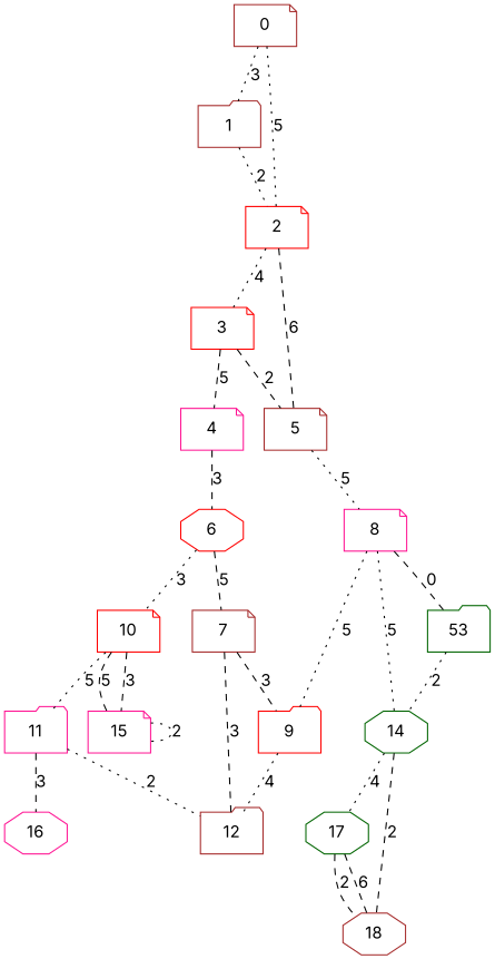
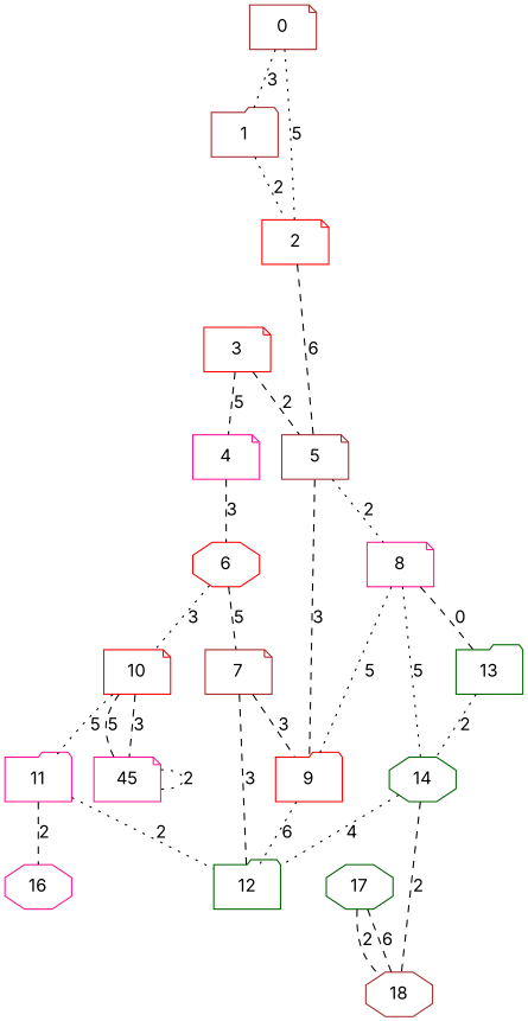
  graph {
    fontname=Inter
    node [color=brown fontname=Inter shape=note weight=1]
    edge [fontname=Inter style=dashed]
    1 [shape=folder]
    0
    2 [color=red]
    3 [color=red]
    5
    4 [color=deeppink]
    8 [color=deeppink]
    9 [color=red shape=folder]
    6 [color=red shape=octagon]
    7
    10 [color=red]
-   12 [shape=folder]
-   13 [color=darkgreen shape=folder label=53]
+   12 [color=darkgreen shape=folder]
+   13 [color=darkgreen shape=folder]
    14 [color=darkgreen shape=octagon]
    11 [color=deeppink shape=folder]
-   15 [color=deeppink weight=2]
+   15 [color=deeppink weight=2 label=45]
    16 [color=deeppink shape=octagon]
    17 [color=darkgreen shape=octagon]
    18 [shape=octagon]
    1 -- 2 [label=2 style=dotted]
    0 -- 1 [label=3 style=dotted]
    0 -- 2 [label=5 style=dotted]
-   2 -- 3 [label=4 style=dotted]
    2 -- 5 [label=6]
    3 -- 5 [label=2]
    3 -- 4 [label=5]
-   5 -- 8 [label=5 style=dotted]
+   5 -- 8 [label=2 style=dotted]
+   5 -- 9 [label=3]
    4 -- 6 [label=3]
    8 -- 9 [label=5 style=dotted]
    8 -- 13 [label=0]
    8 -- 14 [label=5 style=dotted]
-   9 -- 12 [label=4 style=dotted]
+   9 -- 12 [label=6 style=dotted]
    6 -- 7 [label=5]
    6 -- 10 [label=3 style=dotted]
    7 -- 9 [label=3]
    7 -- 12 [label=3]
    10 -- 11 [label=5 style=dotted]
    10 -- 15 [label=5]
    10 -- 15 [label=3]
    13 -- 14 [label=2 style=dotted]
-   14 -- 17 [label=4 style=dotted]
+   14 -- 12 [label=4 style=dotted]
    14 -- 18 [label=2]
    11 -- 12 [label=2 style=dotted]
-   11 -- 16 [label=3]
+   11 -- 16 [label=2]
    15 -- 15 [label=2 style=dotted]
    17 -- 18 [label=6]
    17 -- 18 [label=2]
  }
